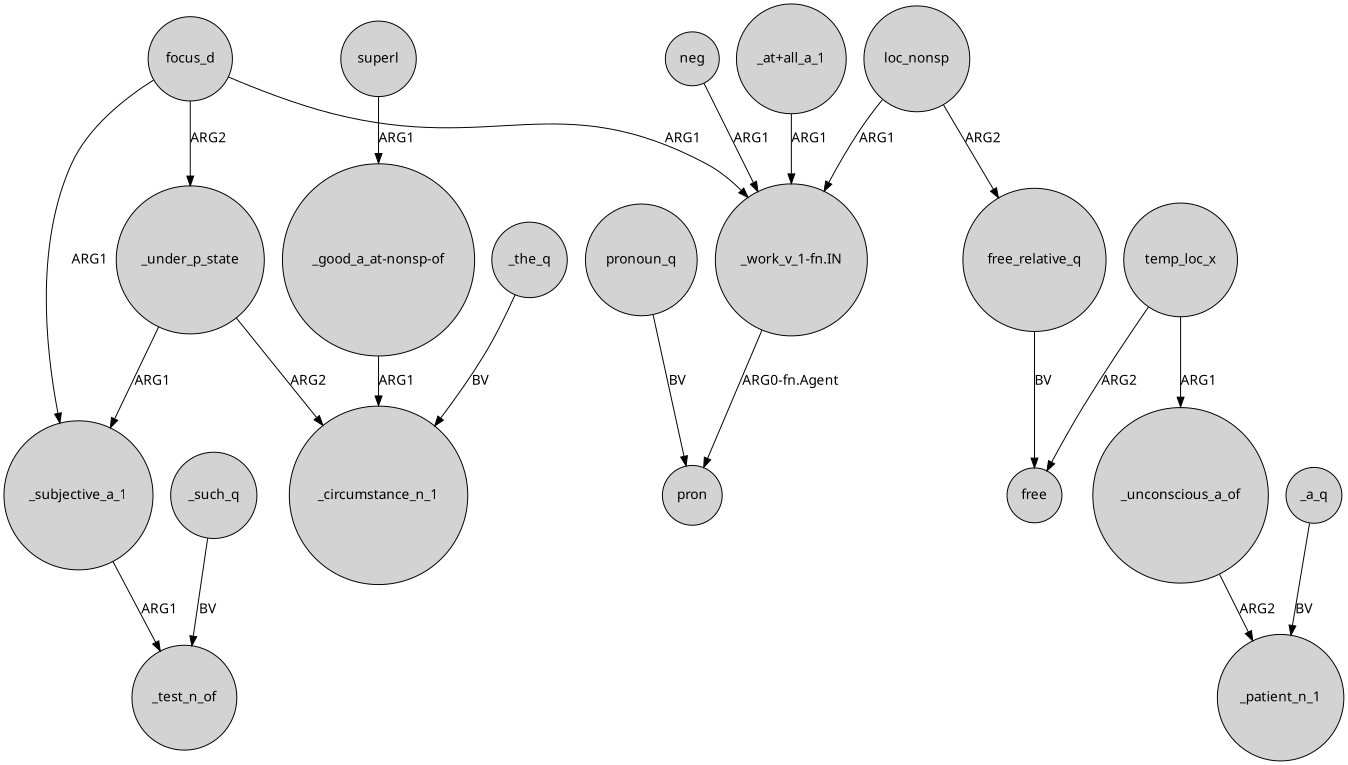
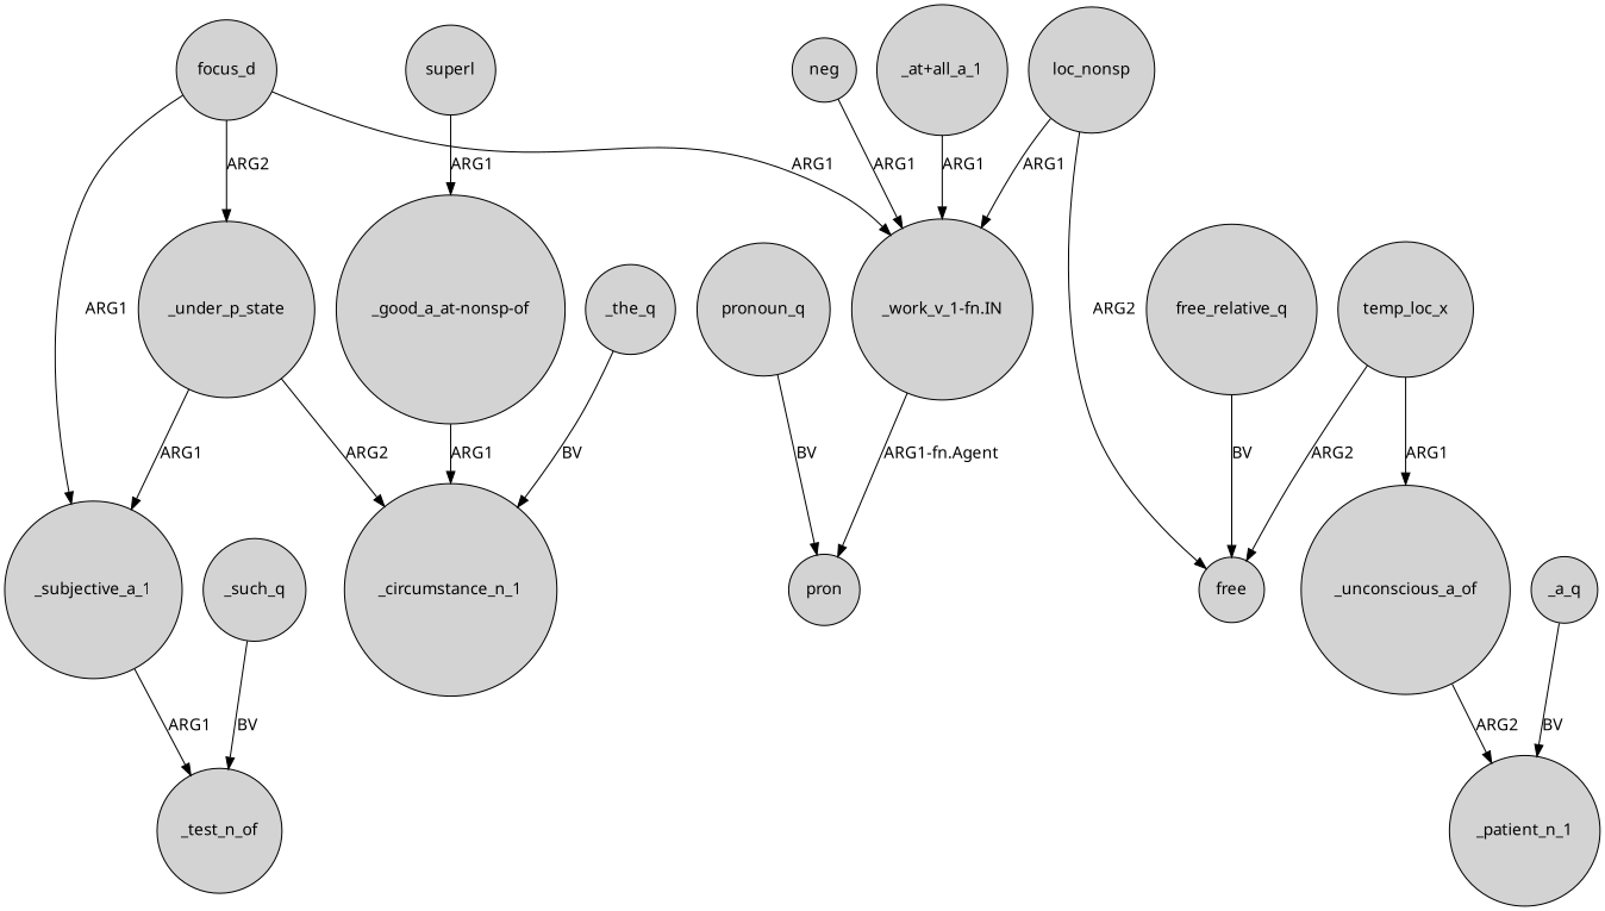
  digraph {
    fontname="Noto Sans"
    node [fontname="Noto Sans" shape=circle style=filled]
    edge [fontname="Noto Sans"]
    focus_d
    _under_p_state
    _subjective_a_1
    "_work_v_1-fn.IN"
    loc_nonsp
    n6 [label=free]
    _circumstance_n_1
    _test_n_of
    pron
    _the_q
    _such_q
    temp_loc_x
    _unconscious_a_of
    _patient_n_1
    _a_q
    pronoun_q
    n17 [label="_good_a_at-nonsp-of"]
    superl
    neg
    "_at+all_a_1"
    free_relative_q
    focus_d -> _under_p_state [label=ARG2]
    focus_d -> _subjective_a_1 [label=ARG1]
    focus_d -> "_work_v_1-fn.IN" [label=ARG1]
    _under_p_state -> _subjective_a_1 [label=ARG1]
    _under_p_state -> _circumstance_n_1 [label=ARG2]
    _subjective_a_1 -> _test_n_of [label=ARG1]
-   "_work_v_1-fn.IN" -> pron [label="ARG0-fn.Agent"]
+   "_work_v_1-fn.IN" -> pron [label="ARG1-fn.Agent"]
    loc_nonsp -> "_work_v_1-fn.IN" [label=ARG1]
-   loc_nonsp -> free_relative_q [label=ARG2]
+   loc_nonsp -> n6 [label=ARG2]
    _the_q -> _circumstance_n_1 [label=BV]
    _such_q -> _test_n_of [label=BV]
    temp_loc_x -> n6 [label=ARG2]
    temp_loc_x -> _unconscious_a_of [label=ARG1]
    _unconscious_a_of -> _patient_n_1 [label=ARG2]
    _a_q -> _patient_n_1 [label=BV]
    pronoun_q -> pron [label=BV]
    n17 -> _circumstance_n_1 [label=ARG1]
    superl -> n17 [label=ARG1]
    neg -> "_work_v_1-fn.IN" [label=ARG1]
    "_at+all_a_1" -> "_work_v_1-fn.IN" [label=ARG1]
    free_relative_q -> n6 [label=BV]
  }
